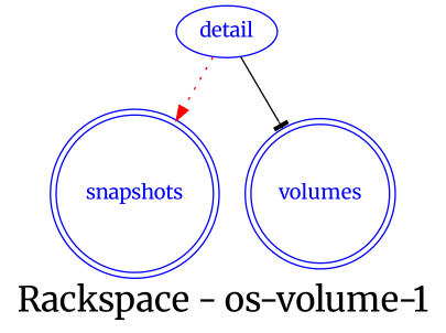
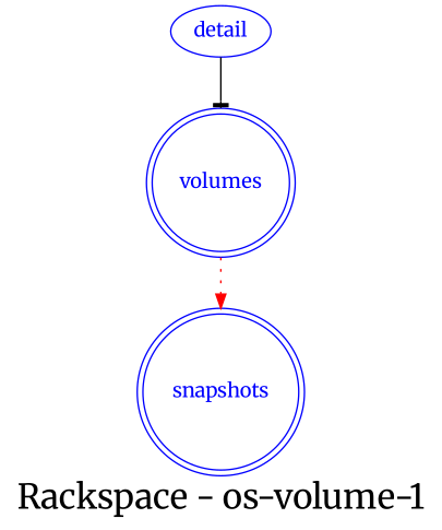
  digraph {
    fontname=Merriweather
    fontsize=24
    label="Rackspace - os-volume-1"
    splines=true
    node [color=blue fontcolor=blue fontname=Merriweather shape=doublecircle]
    edge [arrowtail=none fontcolor=blue fontname=Merriweather]
    detail [shape=ellipse]
    snapshots
    volumes
-   detail -> snapshots [arrowhead=normal color=red style=dotted]
+   volumes -> snapshots [arrowhead=normal color=red style=dotted]
    detail -> volumes [arrowhead=tee color=black style=solid]
  }
